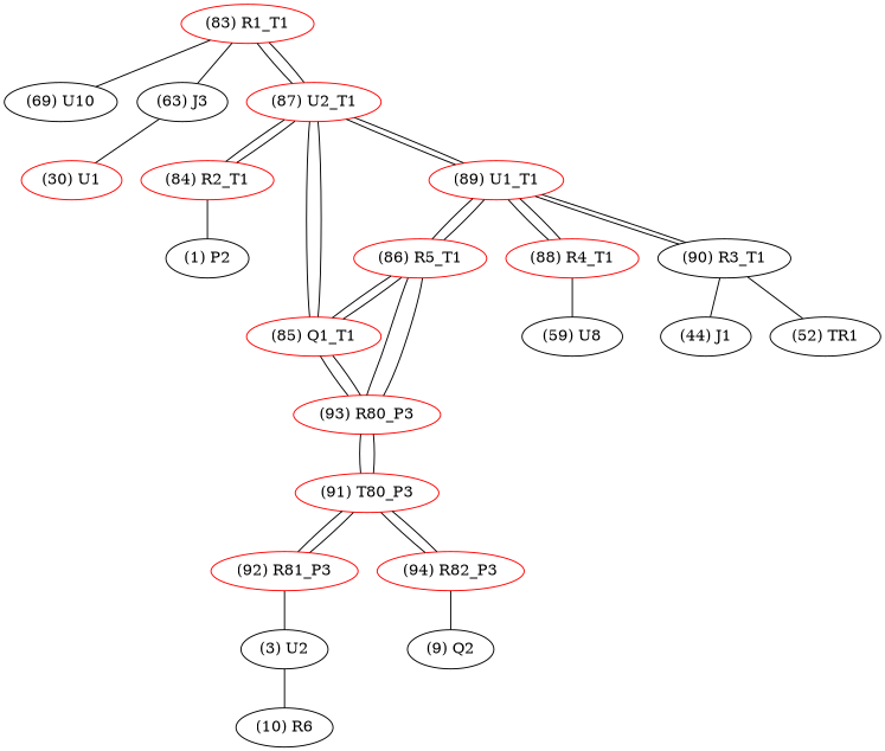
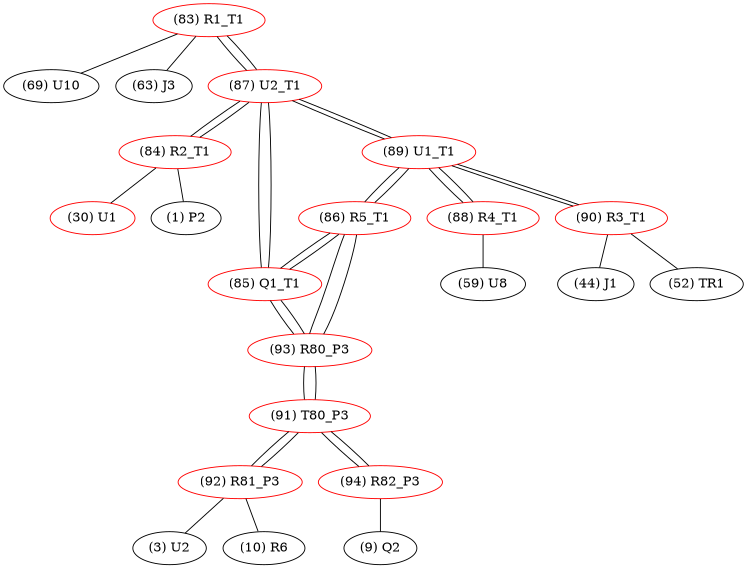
  graph {
    node [color=red]
    n1 [label="(83) R1_T1"]
    n2 [label="(69) U10" color=""]
    n3 [label="(63) J3" color=""]
    n4 [label="(87) U2_T1"]
    n5 [label="(84) R2_T1"]
    n6 [label="(85) Q1_T1"]
    n7 [label="(89) U1_T1"]
    n8 [label="(30) U1"]
    n9 [label="(1) P2" color=""]
    n10 [label="(93) R80_P3"]
    n11 [label="(86) R5_T1"]
    n12 [label="(88) R4_T1"]
-   n13 [color=black label="(90) R3_T1"]
+   n13 [label="(90) R3_T1"]
    n14 [label="(91) T80_P3"]
    n15 [label="(92) R81_P3"]
    n16 [label="(94) R82_P3"]
    n17 [label="(59) U8" color=""]
    n18 [label="(44) J1" color=""]
    n19 [label="(52) TR1" color=""]
    n20 [label="(3) U2" color=""]
    n21 [label="(10) R6" color=""]
    n22 [label="(9) Q2" color=""]
    n1 -- n2
    n1 -- n3
    n1 -- n4
    n4 -- n1
    n4 -- n5
    n4 -- n6
    n4 -- n7
    n5 -- n4
-   n3 -- n8
+   n5 -- n8
    n5 -- n9
    n6 -- n4
    n6 -- n10
    n6 -- n11
    n7 -- n4
    n7 -- n11
    n7 -- n12
    n7 -- n13
    n10 -- n6
    n10 -- n11
    n10 -- n14
    n11 -- n6
    n11 -- n7
    n11 -- n10
    n12 -- n7
    n12 -- n17
    n13 -- n7
    n13 -- n18
    n13 -- n19
    n14 -- n10
    n14 -- n15
    n14 -- n16
    n15 -- n14
    n15 -- n20
-   n20 -- n21
+   n15 -- n21
    n16 -- n14
    n16 -- n22
  }
